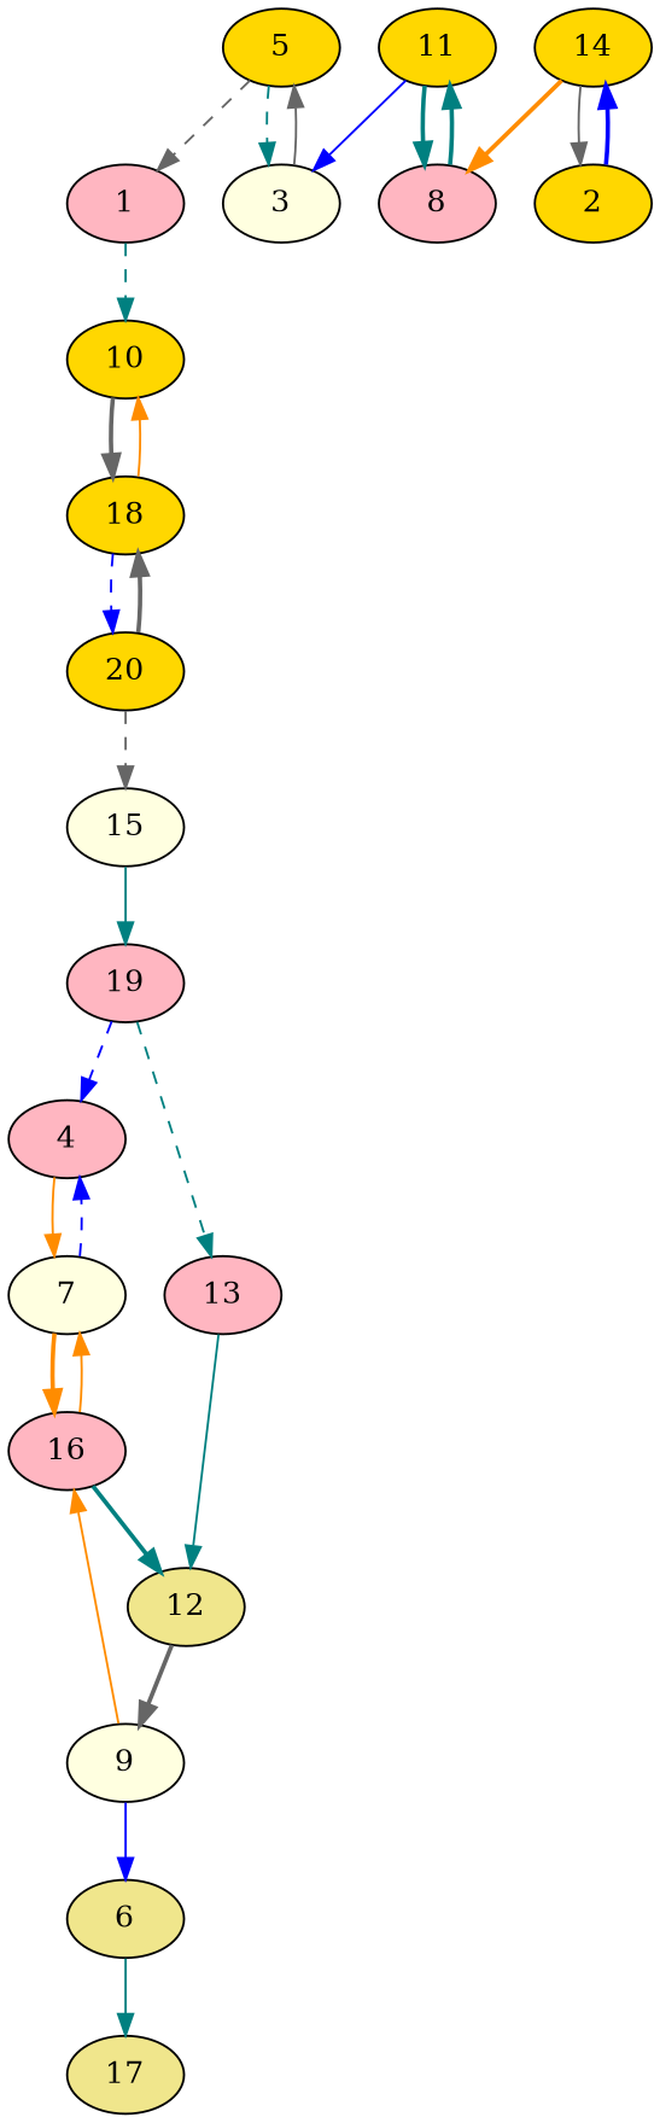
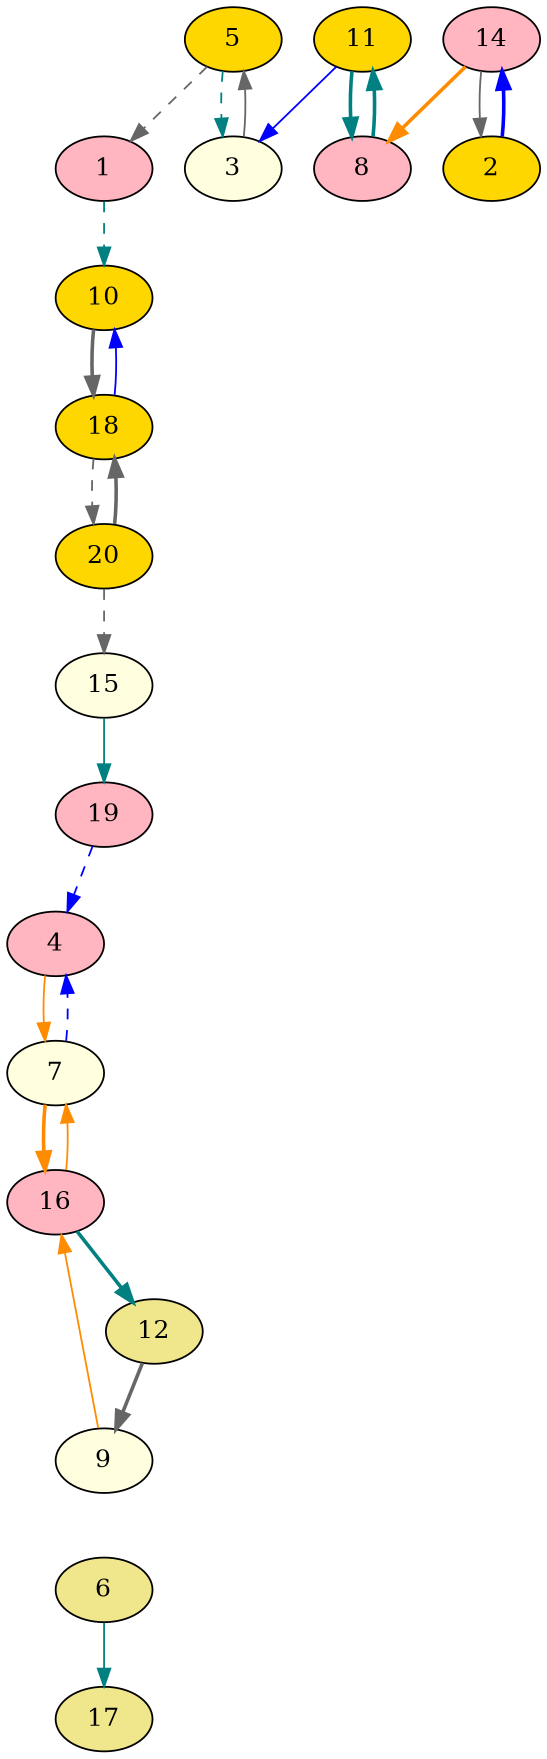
  digraph {
    node [fillcolor=gold style=filled]
    edge [color=teal style=solid]
    1 [fillcolor=lightpink]
    10
    18
    20
    2
-   14
+   14 [fillcolor=lightpink]
    8 [fillcolor=lightpink]
    11
    3 [fillcolor=lightyellow]
    5
    4 [fillcolor=lightpink]
    7 [fillcolor=lightyellow]
    16 [fillcolor=lightpink]
    12 [fillcolor=khaki]
    6 [fillcolor=khaki]
    17 [fillcolor=khaki]
    9 [fillcolor=lightyellow]
    15 [fillcolor=lightyellow]
-   13 [fillcolor=lightpink]
    19 [fillcolor=lightpink]
    1 -> 10 [style=dashed]
    10 -> 18 [color=gray40 style=bold]
-   18 -> 10 [color=darkorange]
-   18 -> 20 [color=blue style=dashed]
+   18 -> 10 [color=blue]
+   18 -> 20 [color=gray40 style=dashed]
    20 -> 18 [color=gray40 style=bold]
    20 -> 15 [color=gray40 style=dashed]
    2 -> 14 [color=blue style=bold]
    14 -> 2 [color=gray40]
    14 -> 8 [color=darkorange style=bold]
    8 -> 11 [style=bold]
    11 -> 8 [style=bold]
    11 -> 3 [color=blue]
    3 -> 5 [color=gray40]
    5 -> 1 [color=gray40 style=dashed]
    5 -> 3 [style=dashed]
    4 -> 7 [color=darkorange]
    7 -> 4 [color=blue style=dashed]
    7 -> 16 [color=darkorange style=bold]
    16 -> 7 [color=darkorange]
    16 -> 12 [style=bold]
    12 -> 9 [color=gray40 style=bold]
    6 -> 17
    9 -> 16 [color=darkorange]
-   9 -> 6 [color=blue]
    15 -> 19
-   13 -> 12
    19 -> 4 [color=blue style=dashed]
-   19 -> 13 [style=dashed]
  }
